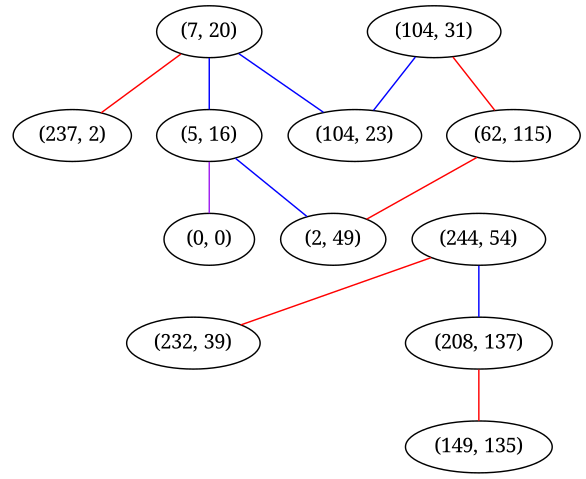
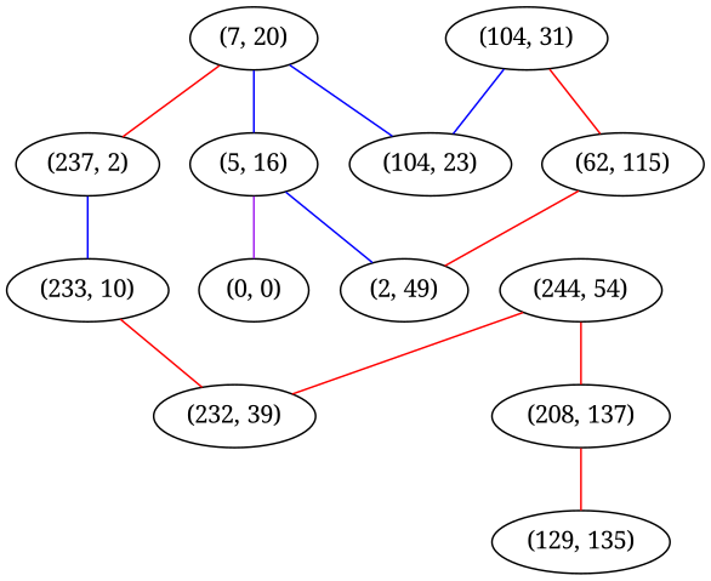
  graph {
    fontname="Noto Serif"
    node [fontname="Noto Serif"]
    edge [color=red fontname="Noto Serif" weight=1]
    "(7, 20)"
    "(237, 2)"
    "(5, 16)"
    "(104, 23)"
+   "(233, 10)"
    "(0, 0)"
    "(2, 49)"
    "(104, 31)"
    "(62, 115)"
    "(232, 39)"
    "(244, 54)"
    "(208, 137)"
-   "(149, 135)"
+   "(149, 135)" [label="(129, 135)"]
    "(7, 20)" -- "(237, 2)"
    "(7, 20)" -- "(5, 16)" [color=blue weight=3]
    "(7, 20)" -- "(104, 23)" [color=blue weight=3]
+   "(237, 2)" -- "(233, 10)" [color=blue weight=3]
    "(5, 16)" -- "(0, 0)" [color=purple weight=4]
    "(5, 16)" -- "(2, 49)" [color=blue]
+   "(233, 10)" -- "(232, 39)"
    "(104, 31)" -- "(104, 23)" [color=blue]
    "(104, 31)" -- "(62, 115)"
    "(62, 115)" -- "(2, 49)"
    "(244, 54)" -- "(232, 39)"
-   "(244, 54)" -- "(208, 137)" [color=blue]
+   "(244, 54)" -- "(208, 137)"
    "(208, 137)" -- "(149, 135)"
  }
